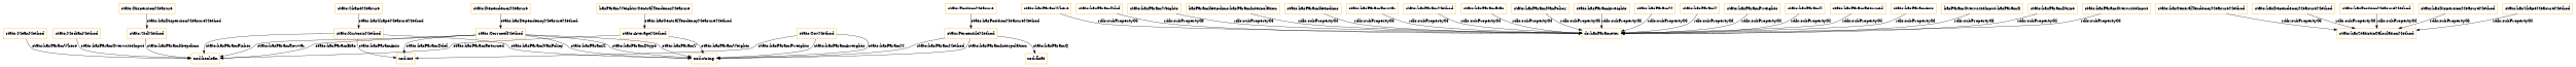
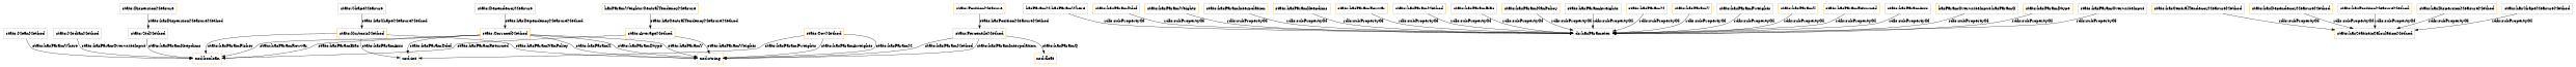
  digraph {
    rankdir=TB
    node [color=orange shape=rectangle]
    "stats:KurtosisMethod"
    "xsd:boolean"
    "xsd:int"
    "xsd:string"
    "stats:MedianMethod"
    "stats:CovMethod"
    "stats:AverageMethod"
    "stats:PercentileMethod"
    "xsd:float"
    "stats:StdMethod"
    "stats:MeanMethod"
    "stats:CorrcoefMethod"
-   "stats:hasParamWhere"
+   "stats:hasParamWhere" [label="hasParamM:hasParamWhere"]
    "ds:hasParameter"
    "stats:hasCentralTendencyMeasureMethod"
    "stats:hasStatisticCalculationMethod"
    "stats:hasDependencyMeasureMethod"
    "stats:hasParamDdof"
    "stats:hasParamWeights"
    "stats:hasPositionMeasureMethod"
-   "stats:hasParamInterpolation" [label="hasParamKeepdims:hasParamInterpolation"]
+   "stats:hasParamInterpolation"
    "stats:hasParamKeepdims"
    "stats:hasParamRowvar"
    "stats:hasParamMethod"
    "stats:hasParamBias"
    "stats:hasParamNanPolicy"
    "stats:hasDispersionMeasureMethod"
    "stats:hasParamAweights"
    "stats:hasParamM"
    "stats:hasParamY"
    "stats:hasParamFweights"
    "stats:hasParamX"
    "stats:hasShapeMeasureMethod"
    "stats:hasParamReturned"
    "stats:hasParamAxis"
    n36 [label="hasParamOverwriteInput:hasParamQ"]
    "stats:hasParamDtype"
    "stats:hasParamOverwriteInput"
    "stats:ShapeMeasure"
    "stats:DependencyMeasure"
    "stats:PositionMeasure"
    "stats:DispersionMeasure"
    n43 [label="hasParamWeights:CentralTendencyMeasure"]
    "stats:KurtosisMethod" -> "xsd:boolean" [label="stats:hasParamFisher"]
    "stats:KurtosisMethod" -> "xsd:int" [label="stats:hasParamAxis"]
    "stats:KurtosisMethod" -> "xsd:string" [label="stats:hasParamNanPolicy"]
    "stats:MedianMethod" -> "xsd:boolean" [label="stats:hasParamOverwriteInput"]
    "stats:CovMethod" -> "xsd:int" [label="stats:hasParamFweights"]
    "stats:CovMethod" -> "xsd:string" [label="stats:hasParamAweights"]
    "stats:CovMethod" -> "xsd:string" [label="stats:hasParamM"]
    "stats:AverageMethod" -> "xsd:boolean" [label="stats:hasParamReturned"]
    "stats:AverageMethod" -> "xsd:string" [label="stats:hasParamWeights"]
    "stats:PercentileMethod" -> "xsd:string" [label="stats:hasParamMethod"]
    "stats:PercentileMethod" -> "xsd:string" [label="stats:hasParamInterpolation"]
    "stats:PercentileMethod" -> "xsd:float" [label="stats:hasParamQ"]
    "stats:StdMethod" -> "xsd:boolean" [label="stats:hasParamKeepdims"]
    "stats:MeanMethod" -> "xsd:boolean" [label="stats:hasParamWhere"]
    "stats:CorrcoefMethod" -> "xsd:boolean" [label="stats:hasParamRowvar"]
    "stats:CorrcoefMethod" -> "xsd:boolean" [label="stats:hasParamBias"]
    "stats:CorrcoefMethod" -> "xsd:int" [label="stats:hasParamDdof"]
    "stats:CorrcoefMethod" -> "xsd:string" [label="stats:hasParamX"]
    "stats:CorrcoefMethod" -> "xsd:string" [label="stats:hasParamDtype"]
    "stats:CorrcoefMethod" -> "xsd:string" [label="stats:hasParamY"]
    "stats:hasParamWhere" -> "ds:hasParameter" [label="rdfs:subPropertyOf"]
    "stats:hasCentralTendencyMeasureMethod" -> "stats:hasStatisticCalculationMethod" [label="rdfs:subPropertyOf"]
    "stats:hasDependencyMeasureMethod" -> "stats:hasStatisticCalculationMethod" [label="rdfs:subPropertyOf"]
    "stats:hasParamDdof" -> "ds:hasParameter" [label="rdfs:subPropertyOf"]
    "stats:hasParamWeights" -> "ds:hasParameter" [label="rdfs:subPropertyOf"]
    "stats:hasPositionMeasureMethod" -> "stats:hasStatisticCalculationMethod" [label="rdfs:subPropertyOf"]
    "stats:hasParamInterpolation" -> "ds:hasParameter" [label="rdfs:subPropertyOf"]
    "stats:hasParamKeepdims" -> "ds:hasParameter" [label="rdfs:subPropertyOf"]
    "stats:hasParamRowvar" -> "ds:hasParameter" [label="rdfs:subPropertyOf"]
    "stats:hasParamMethod" -> "ds:hasParameter" [label="rdfs:subPropertyOf"]
    "stats:hasParamBias" -> "ds:hasParameter" [label="rdfs:subPropertyOf"]
    "stats:hasParamNanPolicy" -> "ds:hasParameter" [label="rdfs:subPropertyOf"]
    "stats:hasDispersionMeasureMethod" -> "stats:hasStatisticCalculationMethod" [label="rdfs:subPropertyOf"]
    "stats:hasParamAweights" -> "ds:hasParameter" [label="rdfs:subPropertyOf"]
    "stats:hasParamM" -> "ds:hasParameter" [label="rdfs:subPropertyOf"]
    "stats:hasParamY" -> "ds:hasParameter" [label="rdfs:subPropertyOf"]
    "stats:hasParamFweights" -> "ds:hasParameter" [label="rdfs:subPropertyOf"]
    "stats:hasParamX" -> "ds:hasParameter" [label="rdfs:subPropertyOf"]
    "stats:hasShapeMeasureMethod" -> "stats:hasStatisticCalculationMethod" [label="rdfs:subPropertyOf"]
    "stats:hasParamReturned" -> "ds:hasParameter" [label="rdfs:subPropertyOf"]
    "stats:hasParamAxis" -> "ds:hasParameter" [label="rdfs:subPropertyOf"]
    n36 -> "ds:hasParameter" [label="rdfs:subPropertyOf"]
    "stats:hasParamDtype" -> "ds:hasParameter" [label="rdfs:subPropertyOf"]
    "stats:hasParamOverwriteInput" -> "ds:hasParameter" [label="rdfs:subPropertyOf"]
    "stats:ShapeMeasure" -> "stats:KurtosisMethod" [label="stats:hasShapeMeasureMethod"]
    "stats:DependencyMeasure" -> "stats:CorrcoefMethod" [label="stats:hasDependencyMeasureMethod"]
    "stats:PositionMeasure" -> "stats:PercentileMethod" [label="stats:hasPositionMeasureMethod"]
    "stats:DispersionMeasure" -> "stats:StdMethod" [label="stats:hasDispersionMeasureMethod"]
    n43 -> "stats:AverageMethod" [label="stats:hasCentralTendencyMeasureMethod"]
  }
